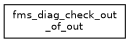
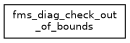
  digraph {
    rankdir=TB
-   n1 [color=black fillcolor=white fontname=Helvetica fontsize=10 height=0.2 label="fms_diag_check_out\l_of_out" shape=record style=filled width=0.4]
+   n1 [color=black fillcolor=white fontname=Helvetica fontsize=10 height=0.2 label="fms_diag_check_out\l_of_bounds" shape=record style=filled width=0.4]
  }
